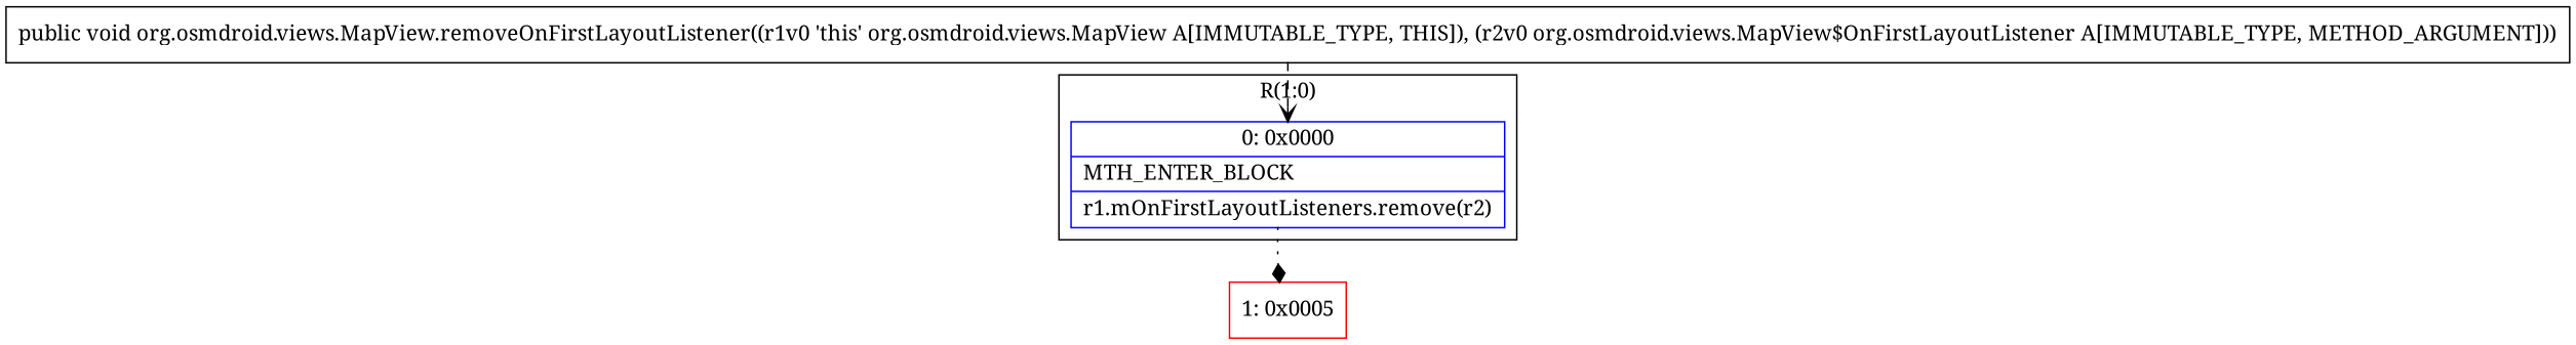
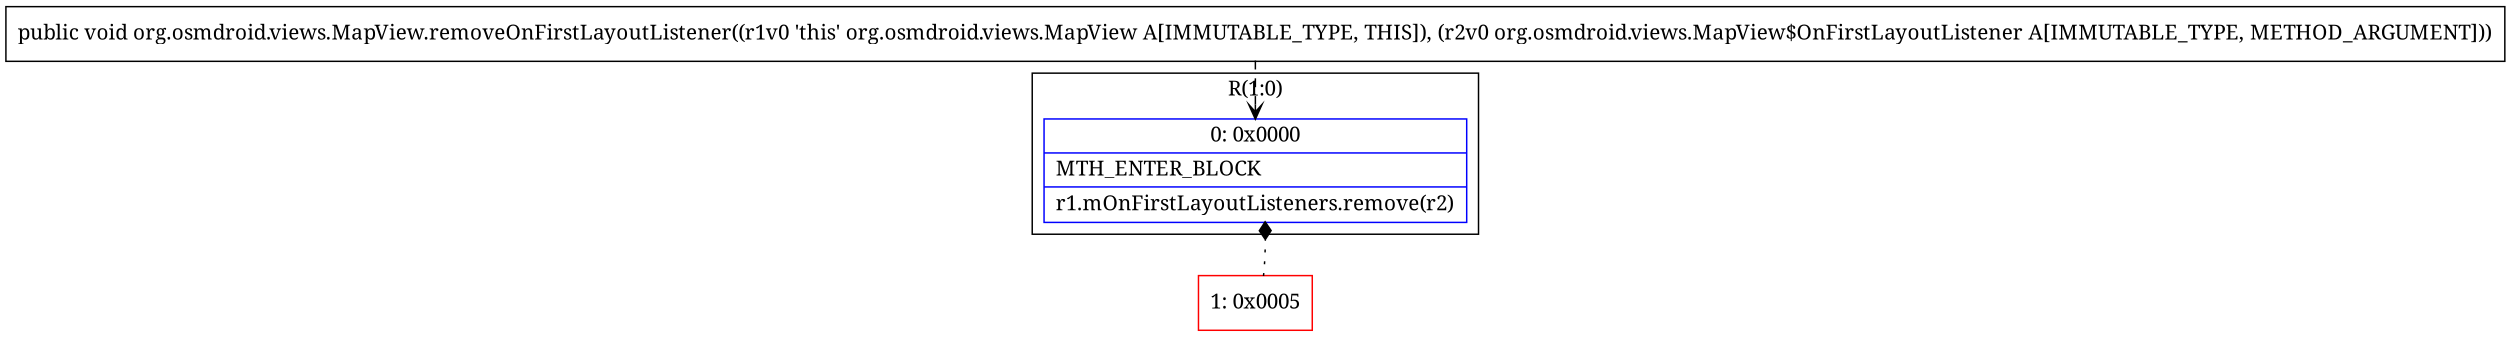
  digraph {
    fontname="Noto Serif"
    node [shape=record fontname="Noto Serif"]
    edge [fontname="Noto Serif"]
    n1 [color=blue label="{0\:\ 0x0000|MTH_ENTER_BLOCK\l|r1.mOnFirstLayoutListeners.remove(r2)\l}"]
    n2 [color=red label="{1\:\ 0x0005}"]
    n3 [label="{public void org.osmdroid.views.MapView.removeOnFirstLayoutListener((r1v0 'this' org.osmdroid.views.MapView A[IMMUTABLE_TYPE, THIS]), (r2v0 org.osmdroid.views.MapView$OnFirstLayoutListener A[IMMUTABLE_TYPE, METHOD_ARGUMENT])) }"]
    subgraph cluster_1 {
      label="R(1:0)"
      n1
    }
-   n1 -> n2 [style=dotted arrowhead=diamond]
+   n2 -> n1 [style=dotted arrowhead=diamond]
    n3 -> n1 [style=dashed arrowhead=vee]
  }
